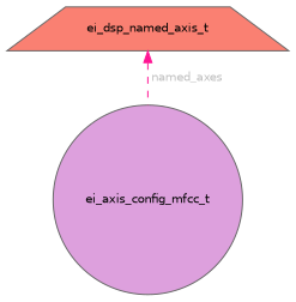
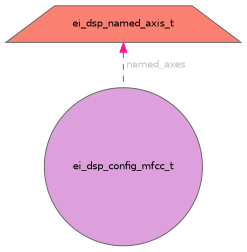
  digraph {
    node [color=gray40 fontname=Helvetica fontsize=10 style=filled]
-   n1 [fillcolor=plum fontcolor=black height=0.2 label=ei_axis_config_mfcc_t shape=circle width=0.4]
+   n1 [fillcolor=plum fontcolor=black height=0.2 label=ei_dsp_config_mfcc_t shape=circle width=0.4]
    n2 [fillcolor=salmon height=0.2 label=ei_dsp_named_axis_t shape=trapezium width=0.4]
    n2 -> n1 [color=deeppink dir=back fontcolor=grey fontname=Helvetica fontsize=10 label=" named_axes" labelfontname=Helvetica labelfontsize=10 style=dashed]
  }
